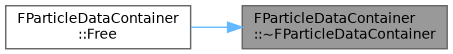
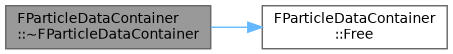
  digraph {
    rankdir=LR
    node [fontname=Helvetica fontsize=10 shape=box style=filled]
    n1 [color=gray40 fillcolor=grey60 fontcolor=black height=0.2 label="FParticleDataContainer\l::~FParticleDataContainer" width=0.4]
    n2 [color=grey40 fillcolor=white height=0.2 label="FParticleDataContainer\l::Free" width=0.4]
-   n2 -> n1 [color=steelblue1 fontname=Helvetica fontsize=10 labelfontname=Helvetica labelfontsize=10 style=solid]
+   n1 -> n2 [color=steelblue1 fontname=Helvetica fontsize=10 labelfontname=Helvetica labelfontsize=10 style=solid]
  }
